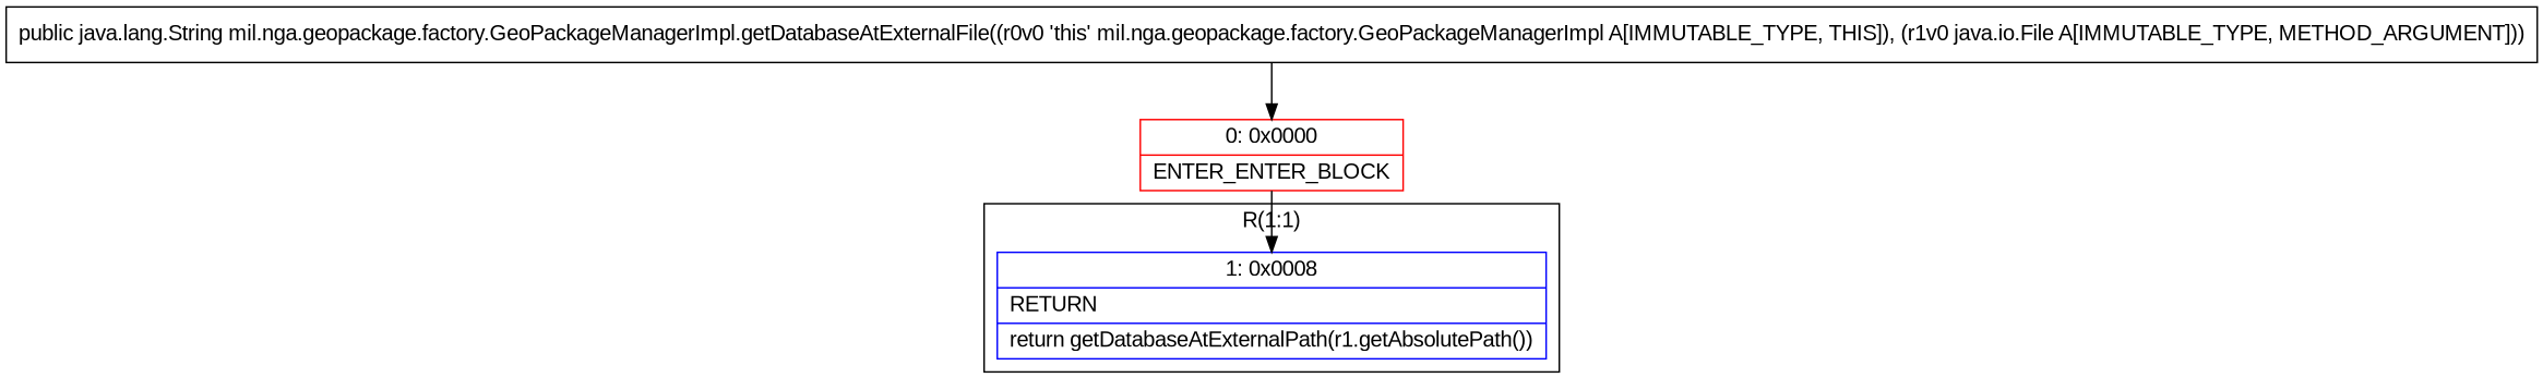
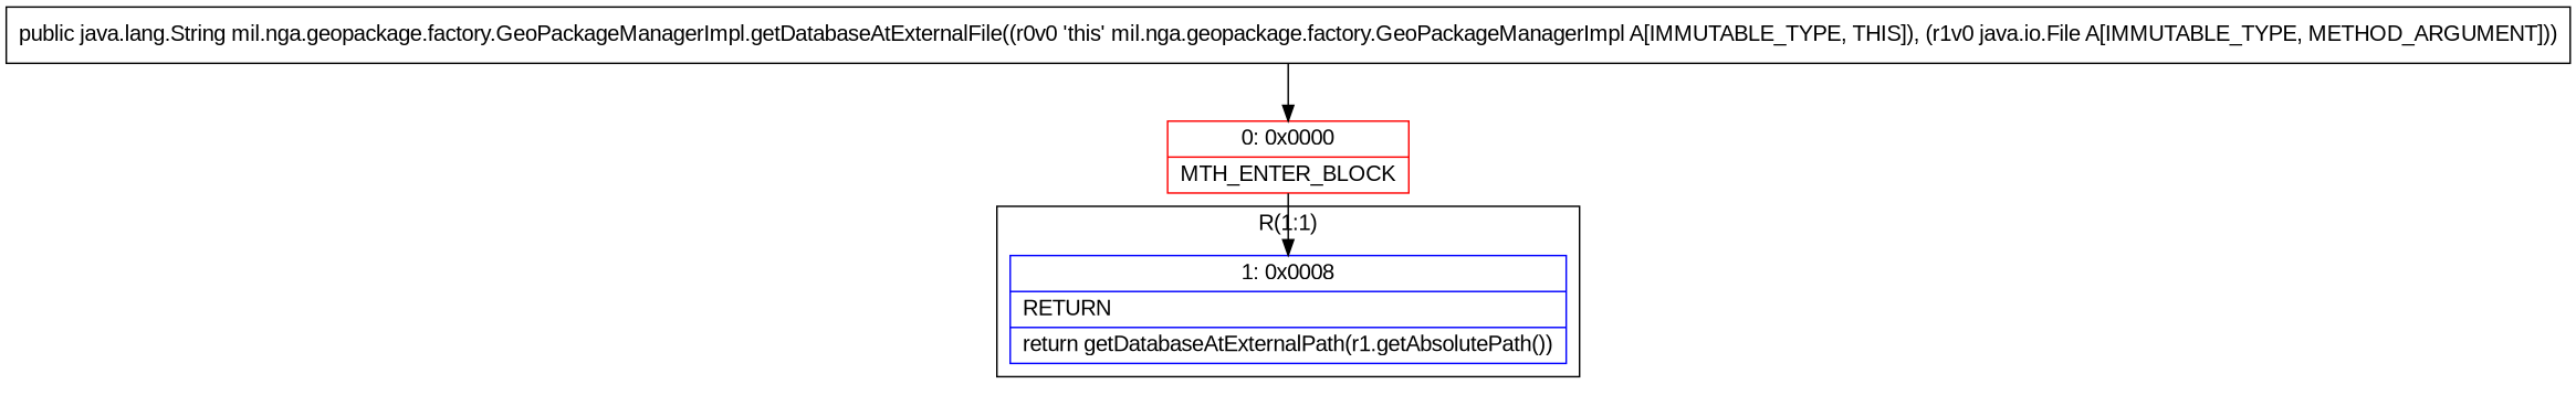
  digraph {
    fontname="Liberation Sans"
    node [shape=record fontname="Liberation Sans"]
    edge [fontname="Liberation Sans"]
    n1 [color=blue label="{1\:\ 0x0008|RETURN\l|return getDatabaseAtExternalPath(r1.getAbsolutePath())\l}"]
-   n2 [color=red label="{0\:\ 0x0000|ENTER_ENTER_BLOCK\l}"]
+   n2 [color=red label="{0\:\ 0x0000|MTH_ENTER_BLOCK\l}"]
    n3 [label="{public java.lang.String mil.nga.geopackage.factory.GeoPackageManagerImpl.getDatabaseAtExternalFile((r0v0 'this' mil.nga.geopackage.factory.GeoPackageManagerImpl A[IMMUTABLE_TYPE, THIS]), (r1v0 java.io.File A[IMMUTABLE_TYPE, METHOD_ARGUMENT])) }"]
    subgraph cluster_1 {
      label="R(1:1)"
      n1
    }
    n2 -> n1
    n3 -> n2
  }
